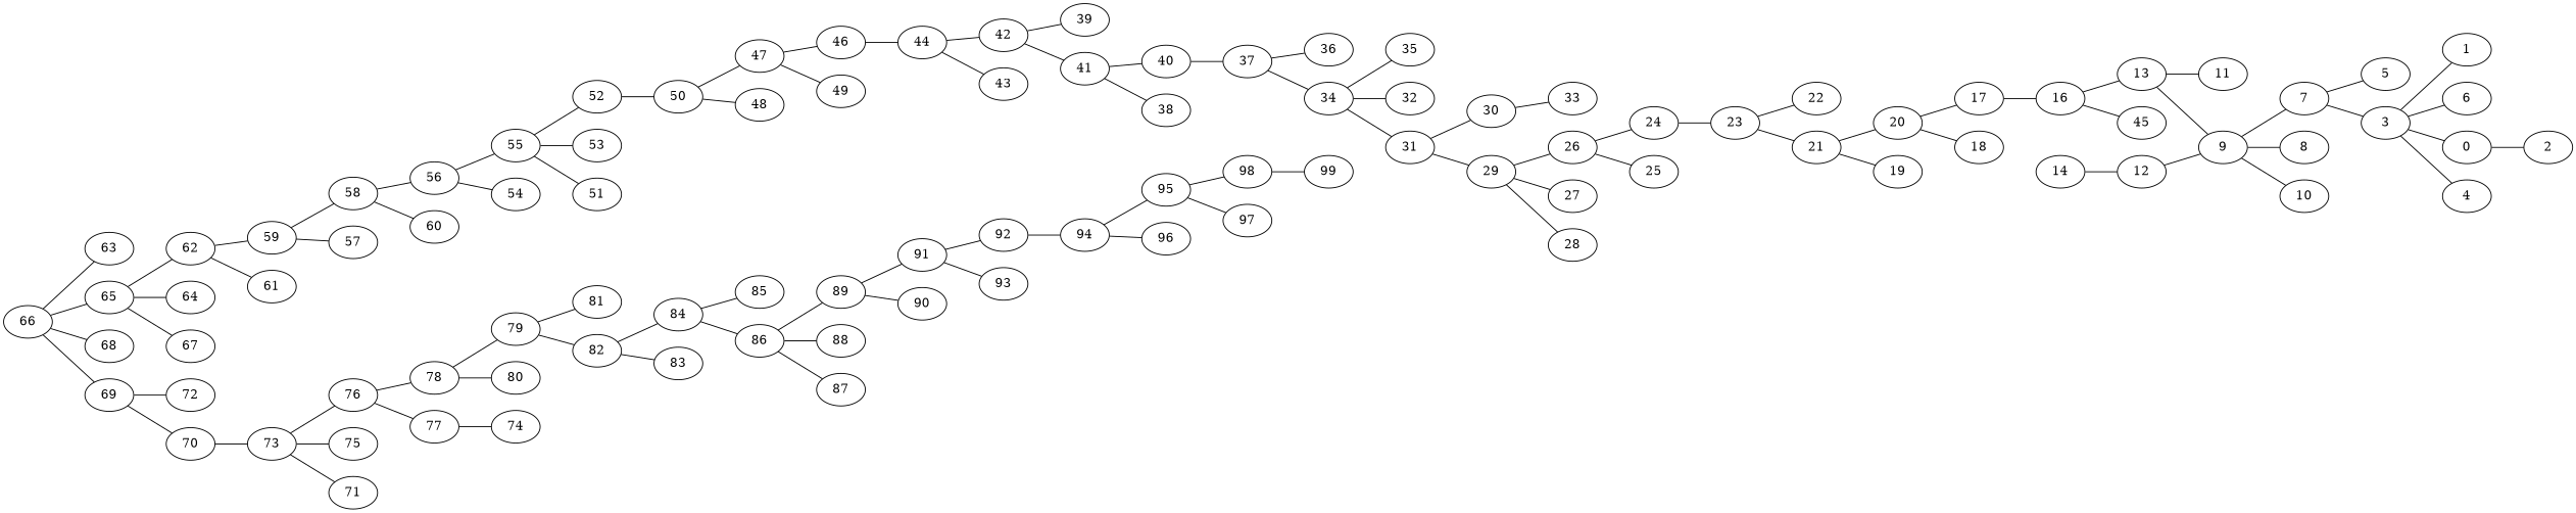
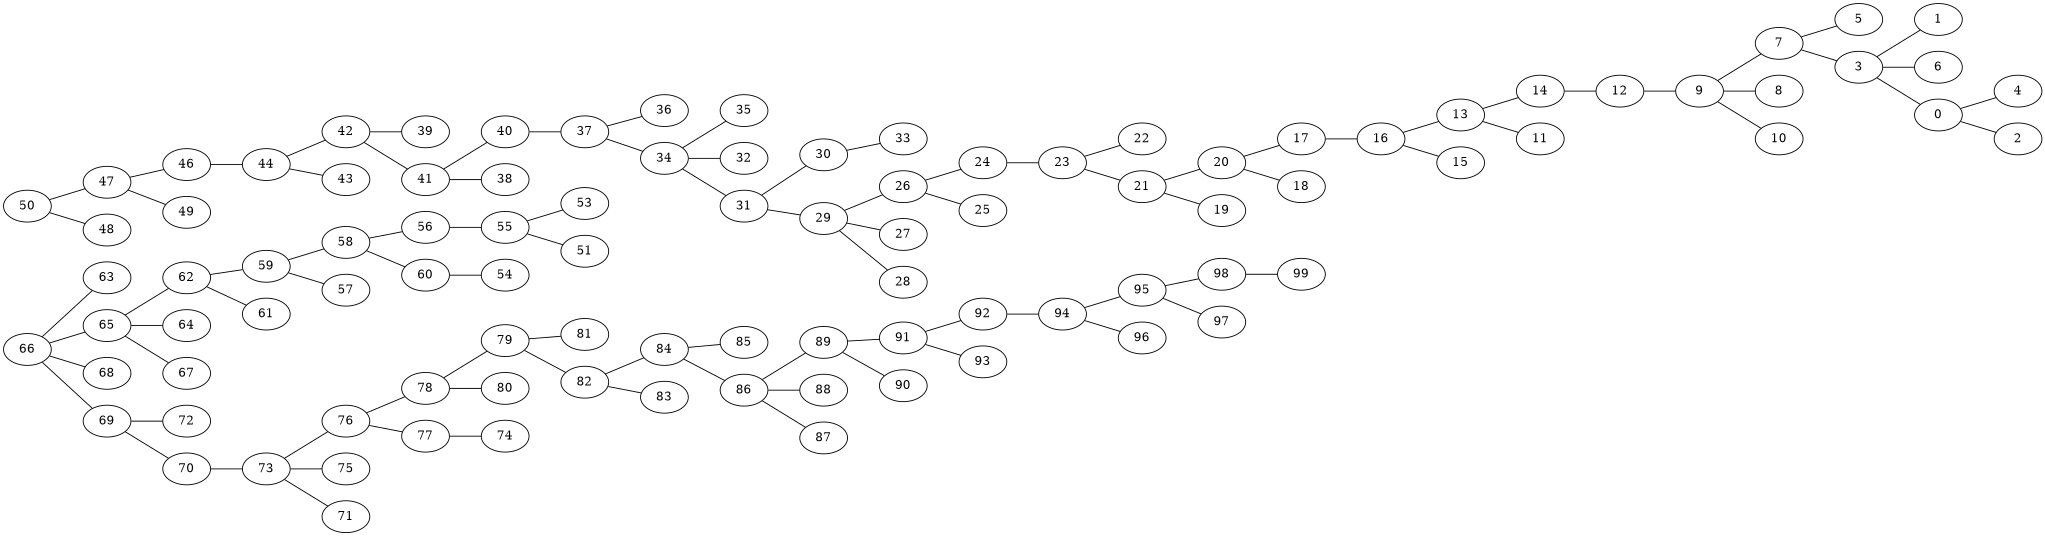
  graph {
    rankdir=LR
    79
    81
    82
    84
    83
    37
    36
    34
    35
    32
    31
-   52
    50
    47
    48
    62
    59
    61
    58
    57
    92
    94
    95
    96
    9
    7
    8
    10
    5
    3
    13
    14
    11
    12
    1
    6
    0
    26
    24
    25
    23
    66
    63
    65
    68
    69
    64
    67
    72
    70
    85
    86
    89
    88
    87
    17
    16
-   15 [label=45]
+   15
    40
    22
    21
    4
    2
    42
    39
    41
    38
    91
    93
    98
    97
    46
    49
    30
    33
    90
    44
    56
    60
    43
    99
    78
    80
    55
    54
    53
    51
    76
    77
    74
    73
    75
    71
    20
    18
    29
    27
    28
    19
    79 -- 81
    79 -- 82
    82 -- 84
    82 -- 83
    84 -- 85
    84 -- 86
    37 -- 36
    37 -- 34
    34 -- 35
    34 -- 32
    34 -- 31
    31 -- 30
    31 -- 29
-   52 -- 50
    50 -- 47
    50 -- 48
    47 -- 46
    47 -- 49
    62 -- 59
    62 -- 61
    59 -- 58
    59 -- 57
    58 -- 56
    58 -- 60
    92 -- 94
    94 -- 95
    94 -- 96
    95 -- 98
    95 -- 97
    9 -- 7
    9 -- 8
    9 -- 10
    7 -- 5
    7 -- 3
    3 -- 1
    3 -- 6
    3 -- 0
-   13 -- 9
+   13 -- 14
    13 -- 11
    14 -- 12
    12 -- 9
-   3 -- 4
+   0 -- 4
    0 -- 2
    26 -- 24
    26 -- 25
    24 -- 23
    23 -- 22
    23 -- 21
    66 -- 63
    66 -- 65
    66 -- 68
    66 -- 69
    65 -- 62
    65 -- 64
    65 -- 67
    69 -- 72
    69 -- 70
    70 -- 73
    86 -- 89
    86 -- 88
    86 -- 87
    89 -- 91
    89 -- 90
    17 -- 16
    16 -- 13
    16 -- 15
    40 -- 37
    21 -- 20
    21 -- 19
    42 -- 39
    42 -- 41
    41 -- 40
    41 -- 38
    91 -- 92
    91 -- 93
    98 -- 99
    46 -- 44
    30 -- 33
    44 -- 42
    44 -- 43
    56 -- 55
-   56 -- 54
+   60 -- 54
    78 -- 79
    78 -- 80
-   55 -- 52
    55 -- 53
    55 -- 51
    76 -- 78
    76 -- 77
    77 -- 74
    73 -- 76
    73 -- 75
    73 -- 71
    20 -- 17
    20 -- 18
    29 -- 26
    29 -- 27
    29 -- 28
  }
